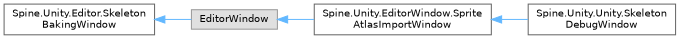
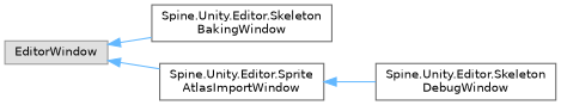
  digraph {
    rankdir=LR
    node [color=grey40 fillcolor=white fontname=Helvetica fontsize=10 shape=box style=filled]
    edge [color=steelblue1 dir=back fontname=Helvetica fontsize=10 labelfontname=Helvetica labelfontsize=10 style=solid]
    n1 [color=grey60 fillcolor="#E0E0E0" height=0.2 label=EditorWindow width=0.4]
    n2 [height=0.2 label="Spine.Unity.Editor.Skeleton\lBakingWindow" width=0.4]
-   n3 [height=0.2 label="Spine.Unity.EditorWindow.Sprite\lAtlasImportWindow" width=0.4]
-   n4 [height=0.2 label="Spine.Unity.Unity.Skeleton\lDebugWindow" width=0.4]
-   n2 -> n1
+   n3 [height=0.2 label="Spine.Unity.Editor.Sprite\lAtlasImportWindow" width=0.4]
+   n4 [height=0.2 label="Spine.Unity.Editor.Skeleton\lDebugWindow" width=0.4]
+   n1 -> n2
    n1 -> n3
    n3 -> n4
  }
